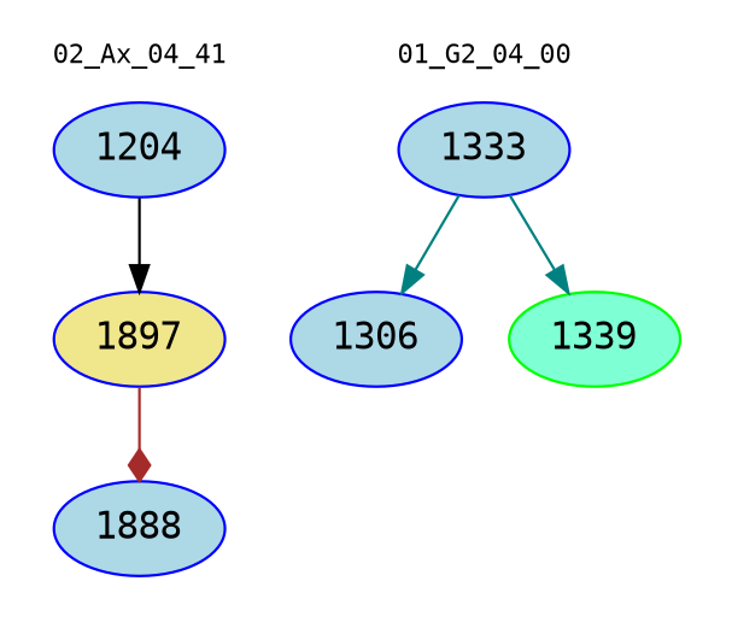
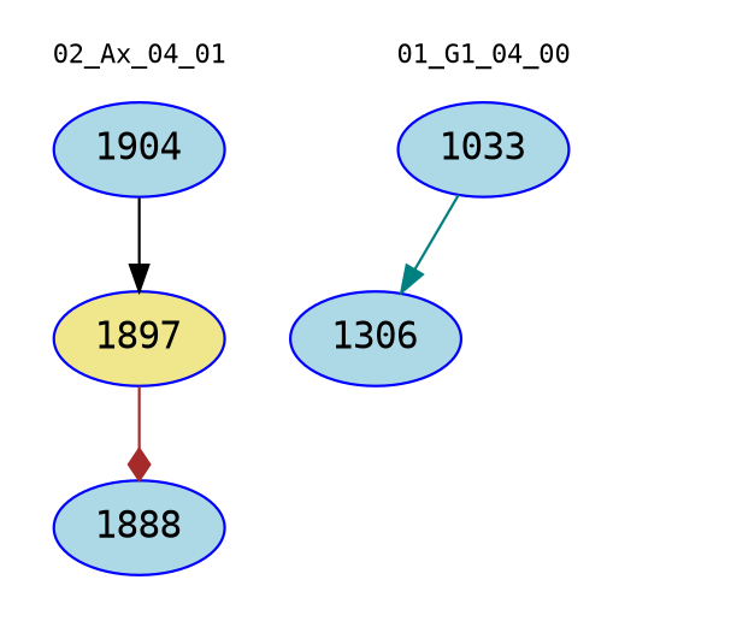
  digraph {
    fontname="DejaVu Sans Mono"
    node [color=blue fillcolor=lightblue fontname="DejaVu Sans Mono" style=filled]
    edge [arrowhead=normal color=teal fontname="DejaVu Sans Mono"]
    n1 [fillcolor=khaki label=1897]
    n2 [label=1888]
-   n3 [label=1204]
-   n4 [label=1333]
+   n3 [label=1904]
+   n4 [label=1033]
    n5 [label=1306]
-   n6 [color=green fillcolor=aquamarine label=1339]
    subgraph cluster_1 {
      color=white
      fontsize=10
-     label="02_Ax_04_41"
+     label="02_Ax_04_01"
      n1
      n2
      n3
    }
    subgraph cluster_2 {
      color=white
      fontsize=10
-     label="01_G2_04_00"
+     label="01_G1_04_00"
      n4
      n5
-     n6
    }
    n1 -> n2 [arrowhead=diamond color=brown]
    n3 -> n1 [color=black]
    n4 -> n5
-   n4 -> n6
  }
